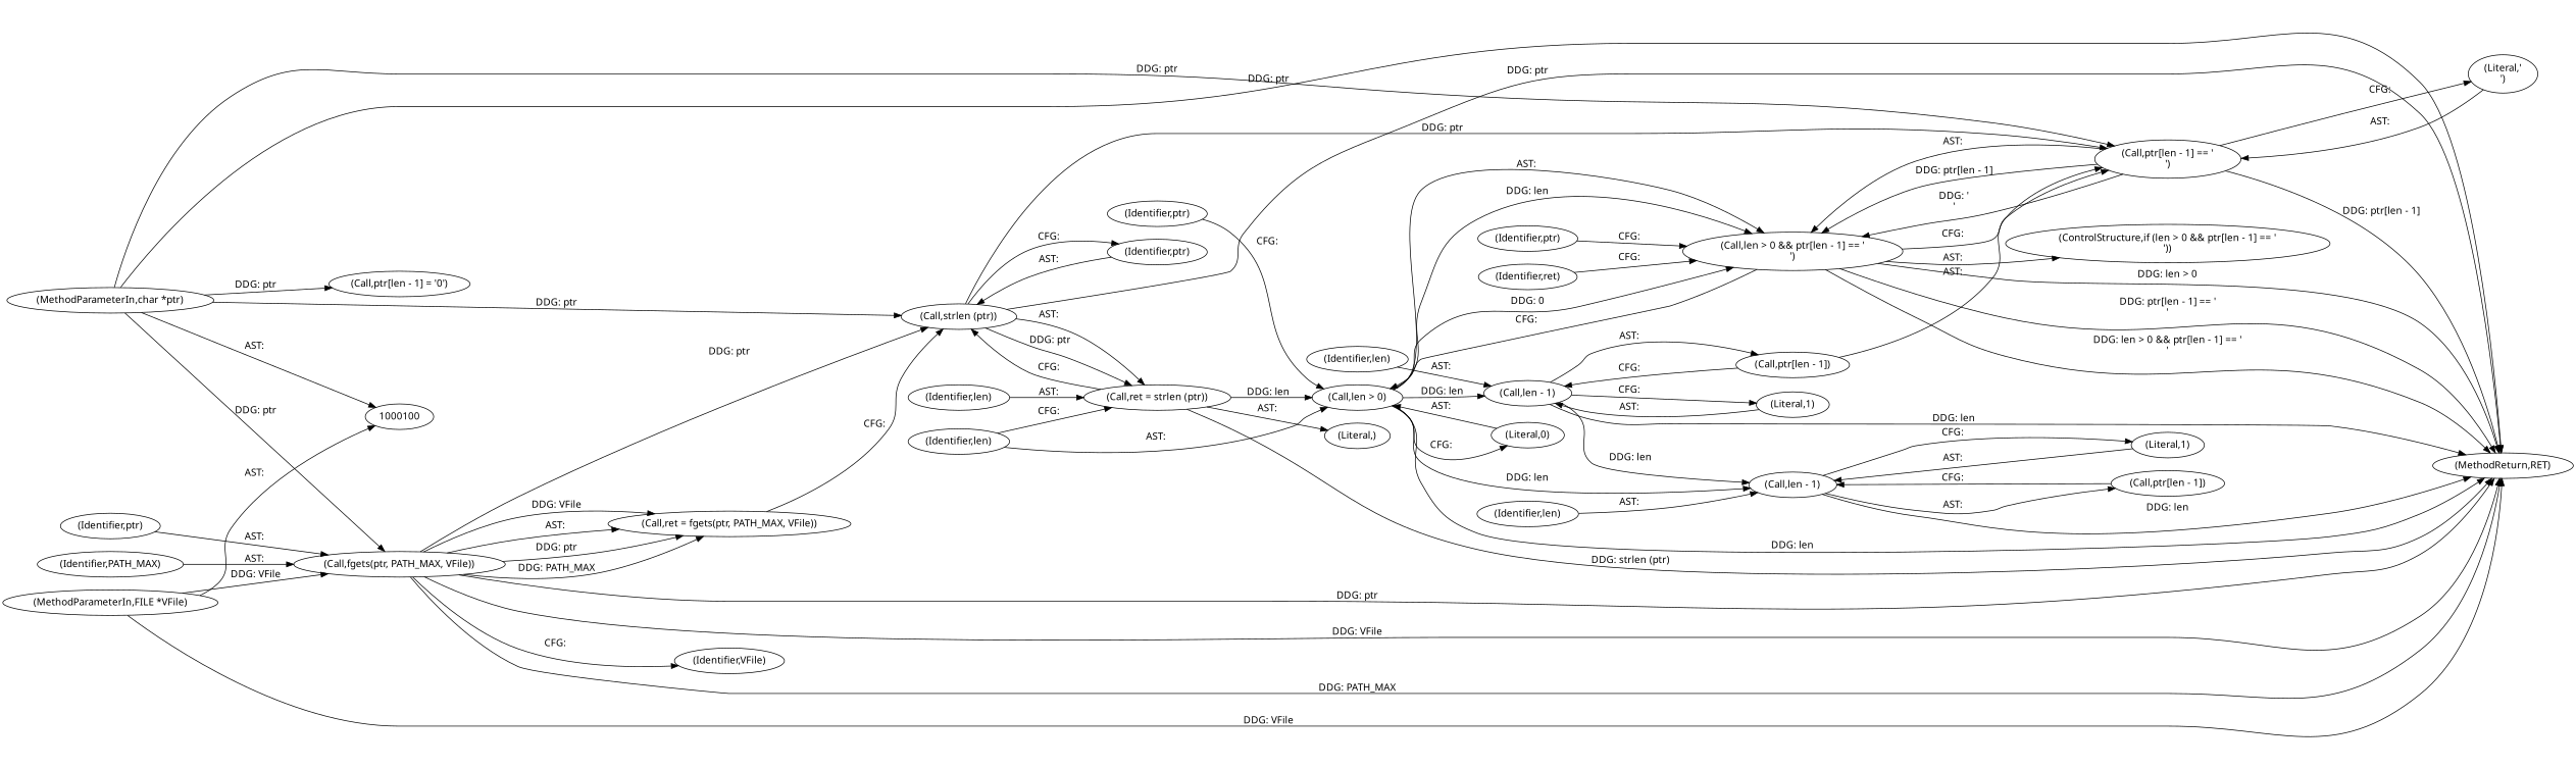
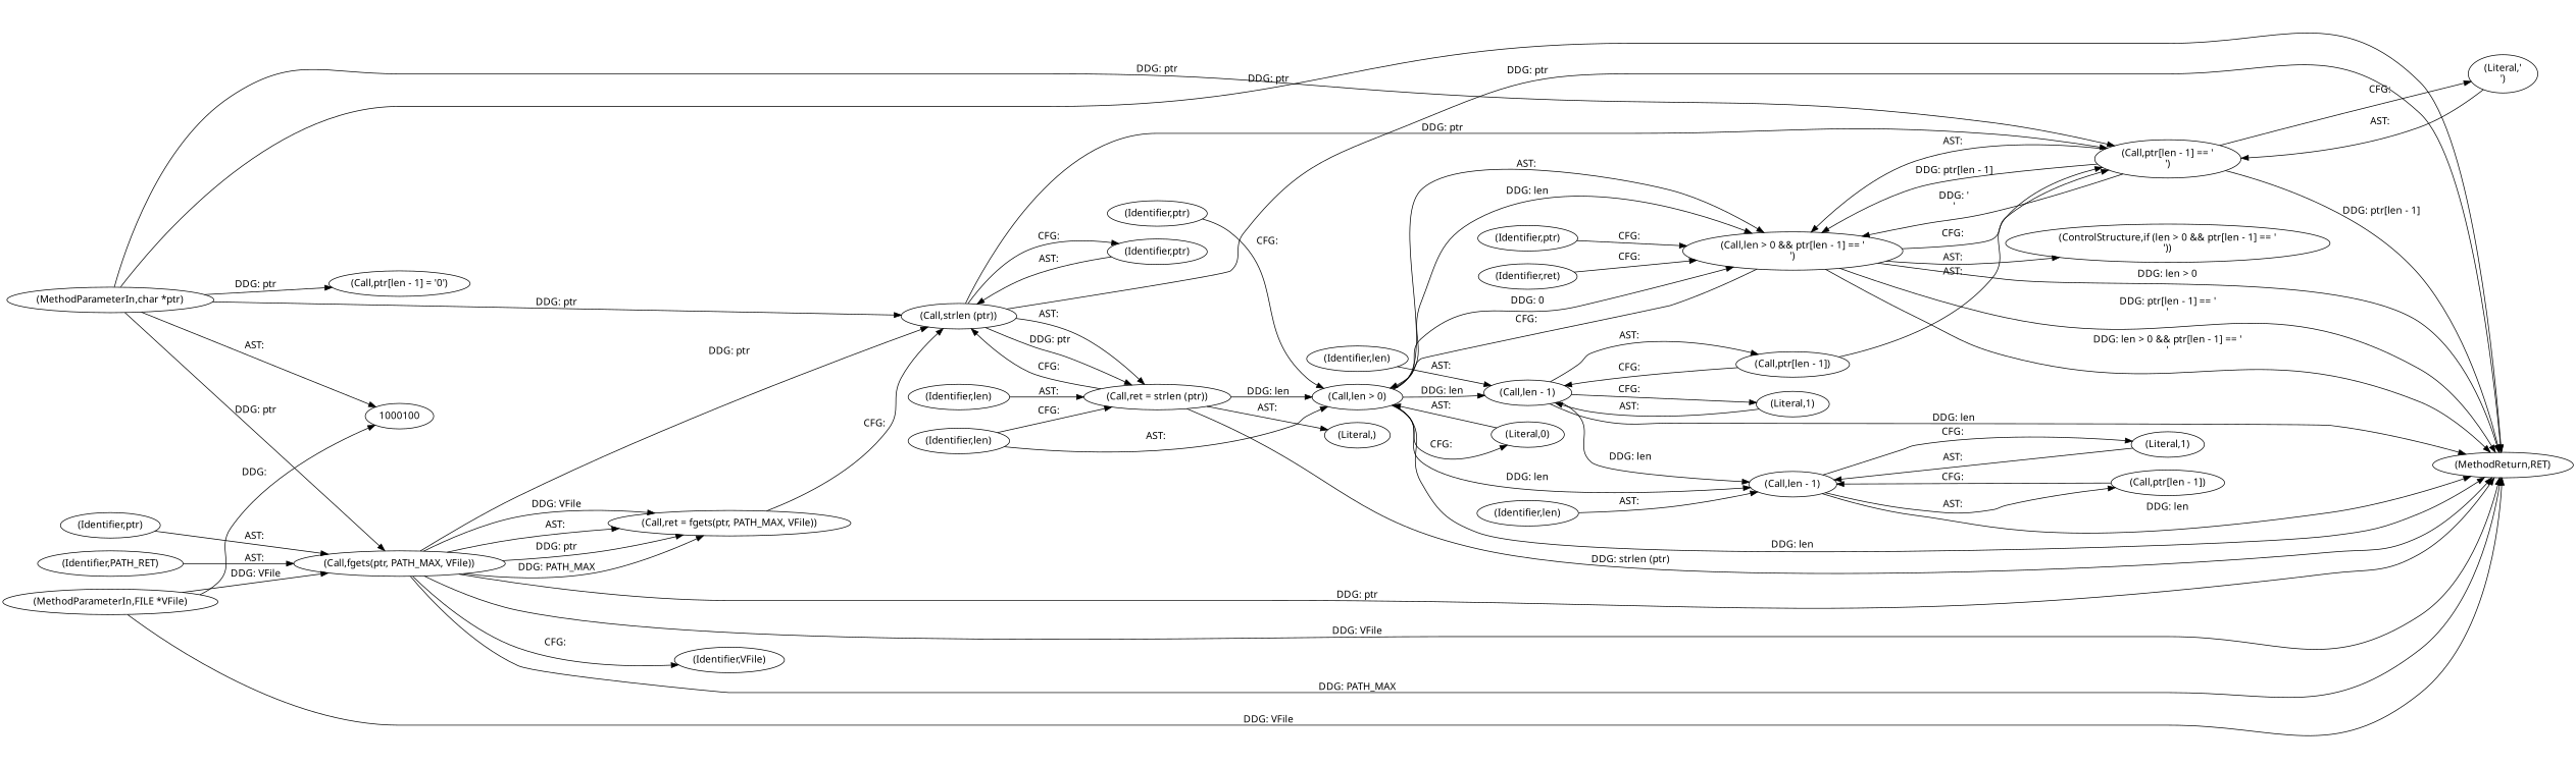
  digraph {
    fontname="Noto Sans"
    rankdir=LR
    node [fontname="Noto Sans"]
    edge [fontname="Noto Sans"]
    n1 [label="(Call,strlen (ptr))"]
    n2 [label="(Call,ret = strlen (ptr))"]
    n3 [label="(Call,ptr[len - 1] == '\n')"]
    n4 [label="(MethodReturn,RET)"]
    n5 [label="(Identifier,ptr)"]
    n6 [label="(Call,len > 0)"]
    n7 [label="(Literal,)"]
    n8 [label="(Call,len > 0 && ptr[len - 1] == '\n')"]
    n9 [label="(Literal,'\n')"]
    n10 [label="(Call,fgets(ptr, PATH_MAX, VFile))"]
    n11 [label="(Call,ret = fgets(ptr, PATH_MAX, VFile))"]
    n12 [label="(Identifier,VFile)"]
    n13 [label="(MethodParameterIn,char *ptr)"]
    n14 [label="(Call,ptr[len - 1] = '\0')"]
    1000100
    n16 [label="(MethodParameterIn,FILE *VFile)"]
    n17 [label="(Call,len - 1)"]
    n18 [label="(Call,len - 1)"]
    n19 [label="(Literal,0)"]
    n20 [label="(ControlStructure,if (len > 0 && ptr[len - 1] == '\n'))"]
    n21 [label="(Literal,1)"]
    n22 [label="(Call,ptr[len - 1])"]
    n23 [label="(Literal,1)"]
    n24 [label="(Call,ptr[len - 1])"]
    n25 [label="(Identifier,len)"]
    n26 [label="(Identifier,ptr)"]
    n27 [label="(Identifier,ptr)"]
-   n28 [label="(Identifier,PATH_MAX)"]
+   n28 [label="(Identifier,PATH_RET)"]
    n29 [label="(Identifier,len)"]
    n30 [label="(Identifier,len)"]
    n31 [label="(Identifier,ptr)"]
    n32 [label="(Identifier,ret)"]
    n33 [label="(Identifier,len)"]
    n1 -> n2 [label="AST: "]
    n1 -> n2 [label="DDG: ptr"]
    n1 -> n3 [label="DDG: ptr"]
    n1 -> n4 [label="DDG: ptr"]
    n1 -> n5 [label="CFG: "]
    n2 -> n1 [label="CFG: "]
    n2 -> n4 [label="DDG: strlen (ptr)"]
    n2 -> n6 [label="DDG: len"]
    n2 -> n7 [label="AST: "]
    n3 -> n4 [label="DDG: ptr[len - 1]"]
    n3 -> n8 [label="AST: "]
    n3 -> n8 [label="DDG: ptr[len - 1]"]
    n3 -> n8 [label="DDG: '\n'"]
    n3 -> n9 [label="CFG: "]
    n5 -> n1 [label="AST: "]
    n6 -> n4 [label="DDG: len"]
    n6 -> n8 [label="AST: "]
    n6 -> n8 [label="DDG: len"]
    n6 -> n8 [label="DDG: 0"]
    n6 -> n17 [label="DDG: len"]
    n6 -> n18 [label="DDG: len"]
    n6 -> n19 [label="CFG: "]
    n8 -> n3 [label="CFG: "]
    n8 -> n4 [label="DDG: len > 0"]
    n8 -> n4 [label="DDG: ptr[len - 1] == '\n'"]
    n8 -> n4 [label="DDG: len > 0 && ptr[len - 1] == '\n'"]
    n8 -> n6 [label="CFG: "]
    n8 -> n20 [label="AST: "]
    n9 -> n3 [label="AST: "]
    n10 -> n1 [label="DDG: ptr"]
    n10 -> n4 [label="DDG: VFile"]
    n10 -> n4 [label="DDG: PATH_MAX"]
    n10 -> n4 [label="DDG: ptr"]
    n10 -> n11 [label="AST: "]
    n10 -> n11 [label="DDG: ptr"]
    n10 -> n11 [label="DDG: PATH_MAX"]
    n10 -> n11 [label="DDG: VFile"]
    n10 -> n12 [label="CFG: "]
    n11 -> n1 [label="CFG: "]
    n13 -> n1 [label="DDG: ptr"]
    n13 -> n3 [label="DDG: ptr"]
    n13 -> n4 [label="DDG: ptr"]
    n13 -> n10 [label="DDG: ptr"]
    n13 -> n14 [label="DDG: ptr"]
    n13 -> 1000100 [label="AST: "]
    n16 -> n4 [label="DDG: VFile"]
    n16 -> n10 [label="DDG: VFile"]
-   n16 -> 1000100 [label="AST: "]
+   n16 -> 1000100 [label="DDG: "]
    n17 -> n4 [label="DDG: len"]
    n17 -> n18 [label="DDG: len"]
    n17 -> n21 [label="CFG: "]
    n17 -> n22 [label="AST: "]
    n18 -> n4 [label="DDG: len"]
    n18 -> n23 [label="CFG: "]
    n18 -> n24 [label="AST: "]
    n19 -> n6 [label="AST: "]
    n21 -> n17 [label="AST: "]
    n22 -> n3 [label="AST: "]
    n22 -> n17 [label="CFG: "]
    n23 -> n18 [label="AST: "]
    n24 -> n18 [label="CFG: "]
    n25 -> n2 [label="AST: "]
    n26 -> n6 [label="CFG: "]
    n27 -> n10 [label="AST: "]
    n28 -> n10 [label="AST: "]
    n29 -> n18 [label="AST: "]
    n30 -> n17 [label="AST: "]
    n31 -> n8 [label="CFG: "]
    n32 -> n8 [label="CFG: "]
    n33 -> n2 [label="CFG: "]
    n33 -> n6 [label="AST: "]
  }
